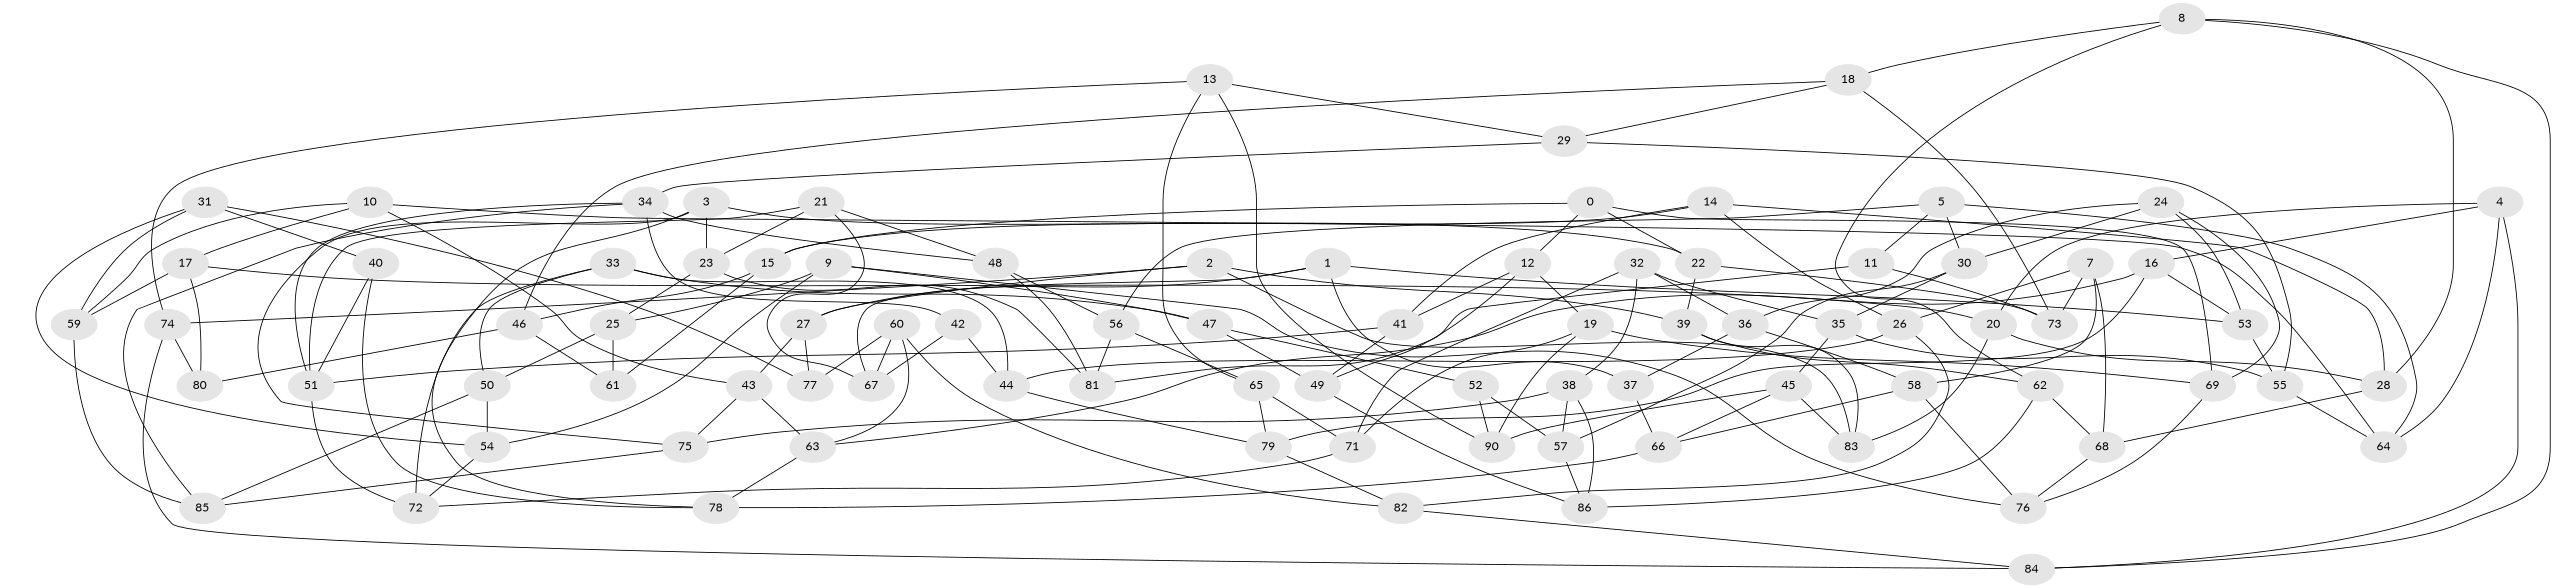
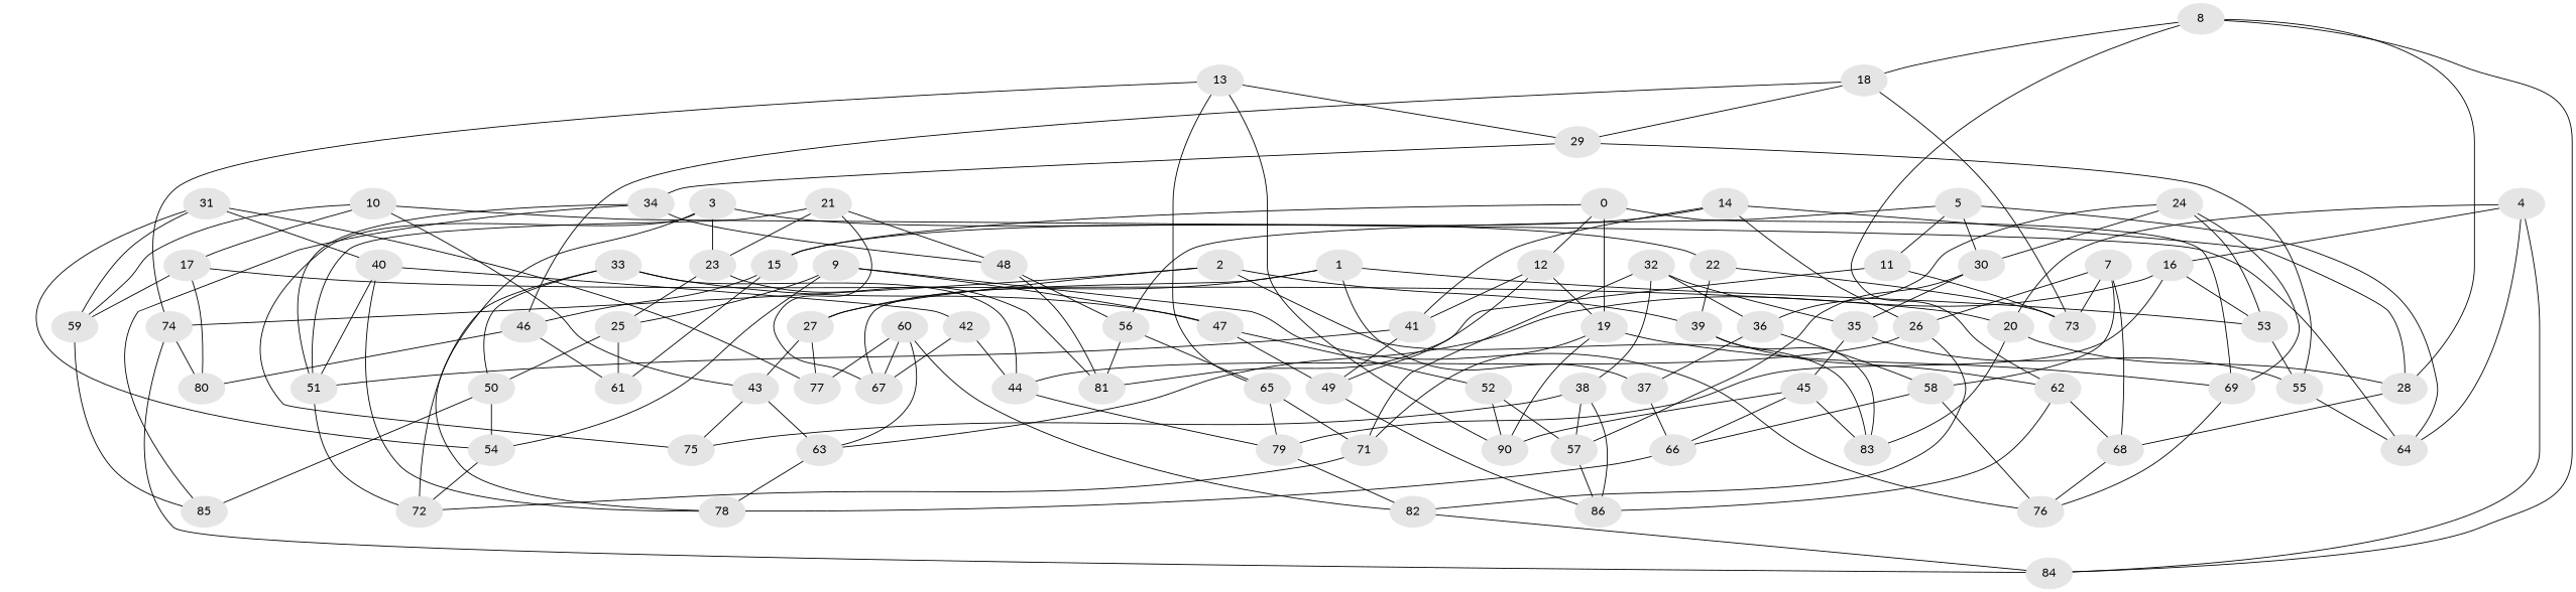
  graph {
    fontname=Lato
    node [color=gray90 fontname=Lato style=filled]
    edge [fontname=Lato]
    1
    27
    37
    53
    67
    43
    77
    66
    55
    2
    39
    74
    83
    62
    84
    80
    3
    22
    23
    75
    78
    73
    25
    81
    85
    4
    16
    20
    64
    63
    79
    28
    5
    11
    30
    56
    35
    57
    65
    n40 [label=0]
    12
    15
    69
    19
    41
    49
    46
    61
    76
    7
    26
    58
    68
    44
    82
    8
    18
    29
    86
    9
    47
    54
    50
    52
    72
    10
    17
    59
    n69 [label=90]
    71
    51
    13
    34
    14
    21
    48
    24
    36
    45
    31
    40
    42
    32
    38
    33
    60
    1 -- 27
    1 -- 37
    1 -- 53
    1 -- 67
    27 -- 43
    27 -- 77
    37 -- 66
    53 -- 55
    43 -- 75
    43 -- 63
    66 -- 78
    55 -- 64
    2 -- 27
    2 -- 39
    2 -- 74
    2 -- 83
    39 -- 83
    39 -- 62
    74 -- 84
    74 -- 80
    62 -- 68
    62 -- 86
    3 -- 22
    3 -- 23
    3 -- 75
    3 -- 78
    22 -- 39
    22 -- 73
    23 -- 25
    23 -- 81
-   75 -- 85
    25 -- 61
    25 -- 50
    4 -- 84
    4 -- 16
    4 -- 20
    4 -- 64
    16 -- 53
    16 -- 63
    16 -- 79
    20 -- 83
    20 -- 28
    63 -- 78
    79 -- 82
    28 -- 68
    5 -- 64
    5 -- 11
    5 -- 30
    5 -- 56
    11 -- 73
    11 -- 81
    30 -- 35
    30 -- 57
    56 -- 81
    56 -- 65
    35 -- 55
    35 -- 45
    57 -- 86
    65 -- 79
    65 -- 71
-   n40 -- 22
+   n40 -- 19
    n40 -- 12
    n40 -- 15
    n40 -- 69
    12 -- 19
    12 -- 41
    12 -- 49
    15 -- 46
    15 -- 61
    69 -- 76
    19 -- 69
    19 -- n69
    19 -- 71
    41 -- 49
    41 -- 51
    49 -- 86
    46 -- 80
    46 -- 61
    7 -- 73
    7 -- 26
    7 -- 58
    7 -- 68
    26 -- 44
    26 -- 82
    58 -- 66
    58 -- 76
    68 -- 76
    44 -- 79
    82 -- 84
    8 -- 62
    8 -- 84
    8 -- 28
    8 -- 18
    18 -- 73
    18 -- 46
    18 -- 29
    29 -- 55
    29 -- 34
    9 -- 25
    9 -- 76
    9 -- 47
    9 -- 54
    47 -- 49
    47 -- 52
    54 -- 72
    50 -- 85
    50 -- 54
    52 -- 57
    52 -- n69
    10 -- 43
    10 -- 64
    10 -- 17
    10 -- 59
    17 -- 80
    17 -- 20
    17 -- 59
    59 -- 85
    71 -- 72
    51 -- 72
    13 -- 74
    13 -- 65
    13 -- 29
    13 -- n69
    34 -- 85
    34 -- 51
    34 -- 48
    14 -- 28
    14 -- 15
    14 -- 41
    14 -- 26
    21 -- 67
    21 -- 23
    21 -- 51
    21 -- 48
    48 -- 81
    48 -- 56
    24 -- 53
    24 -- 30
    24 -- 69
    24 -- 36
    36 -- 37
    36 -- 58
    45 -- 66
    45 -- 83
    45 -- n69
    31 -- 77
    31 -- 54
    31 -- 59
    31 -- 40
    40 -- 78
    40 -- 51
-   34 -- 42
+   40 -- 42
    42 -- 67
    42 -- 44
    32 -- 35
    32 -- 71
    32 -- 36
    32 -- 38
    38 -- 75
    38 -- 57
    38 -- 86
    33 -- 44
    33 -- 47
    33 -- 50
    33 -- 72
    60 -- 67
    60 -- 77
    60 -- 63
    60 -- 82
  }
